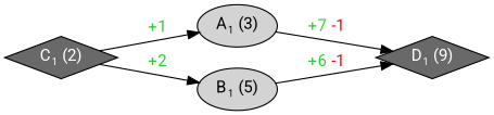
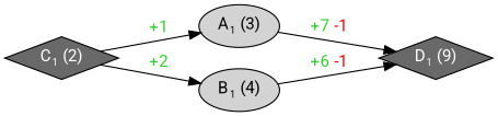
  digraph {
    rankdir=LR
    fontname=Roboto
    node [fillcolor=lightgray style=filled fontname=Roboto]
    edge [fontname=Roboto]
    n1 [label=<A<sub><font point-size="10">1</font></sub> (3)>]
    n2 [fillcolor=dimgray fontcolor=white label=<D<sub><font point-size="10">1</font></sub> (9)> shape=diamond]
-   n3 [label=<B<sub><font point-size="10">1</font></sub> (5)>]
+   n3 [label=<B<sub><font point-size="10">1</font></sub> (4)>]
    n4 [fillcolor=dimgray fontcolor=white label=<C<sub><font point-size="10">1</font></sub> (2)> shape=diamond]
    n1 -> n2 [label=<  <font color="limegreen">+7</font> <font color="red">-1</font>  >]
    n3 -> n2 [label=<  <font color="limegreen">+6</font> <font color="red">-1</font>  >]
    n4 -> n1 [label=<  <font color="limegreen">+1</font>  >]
    n4 -> n3 [label=<  <font color="limegreen">+2</font>  >]
  }
